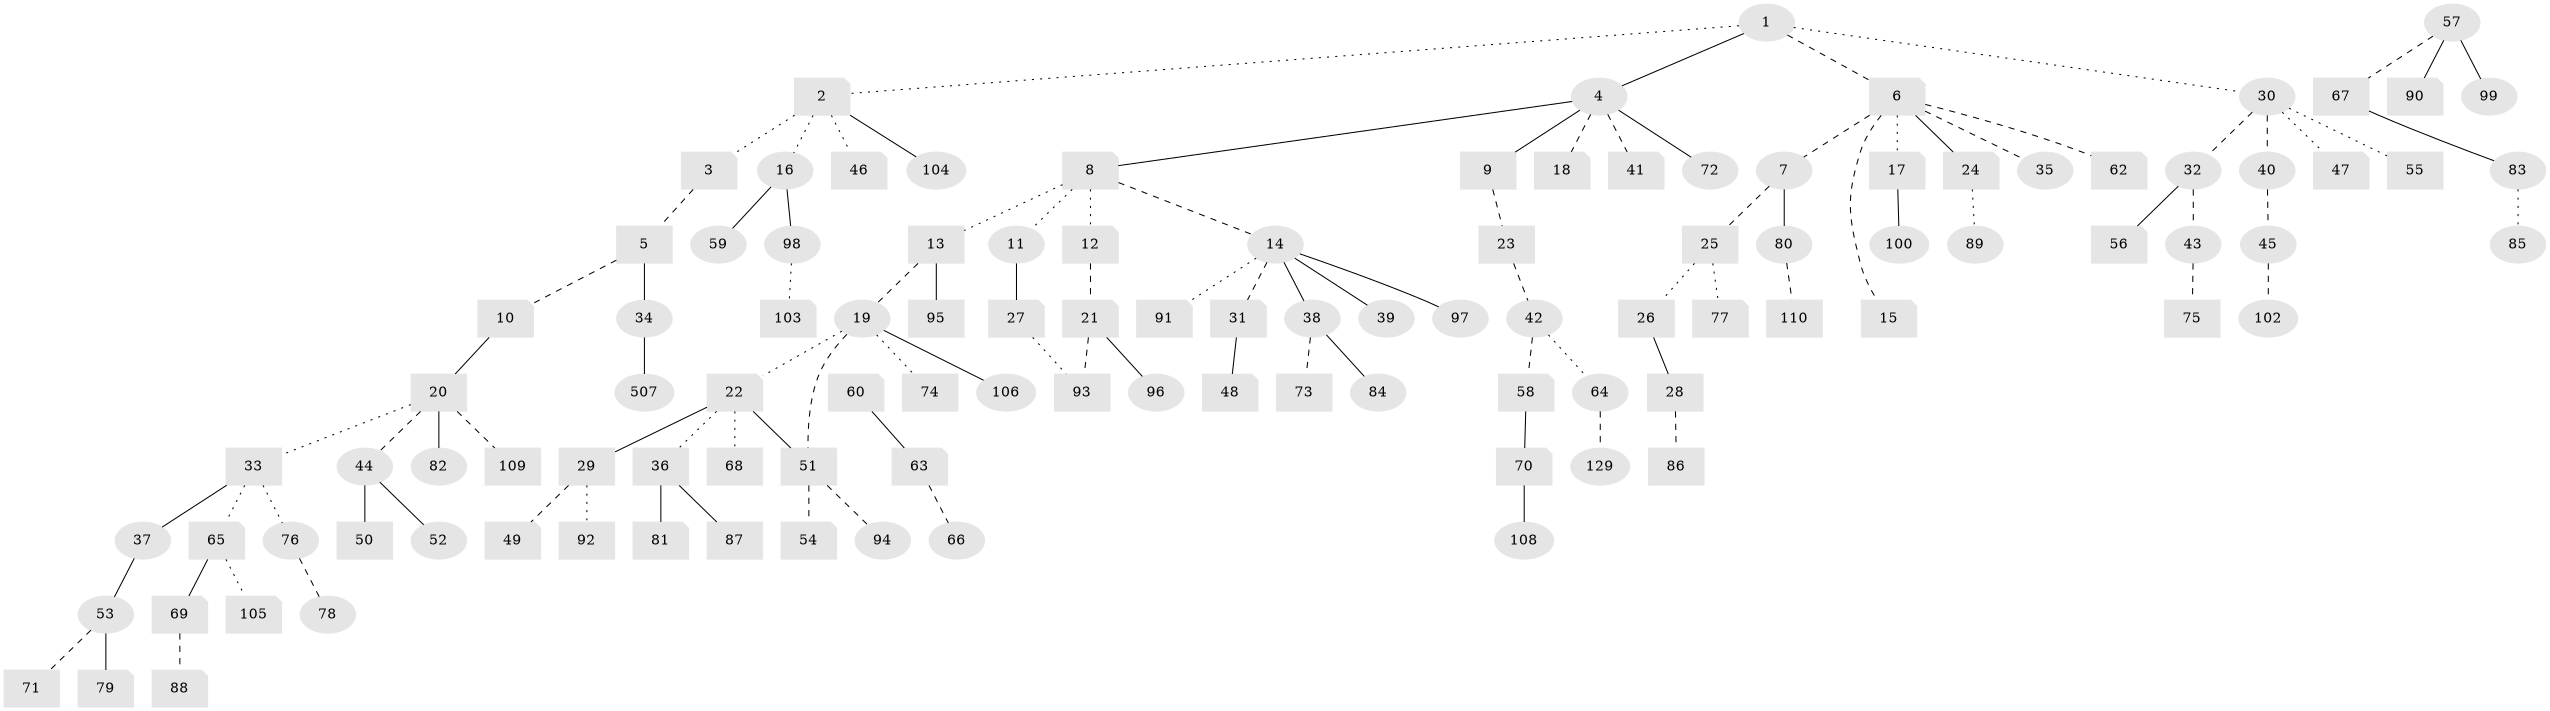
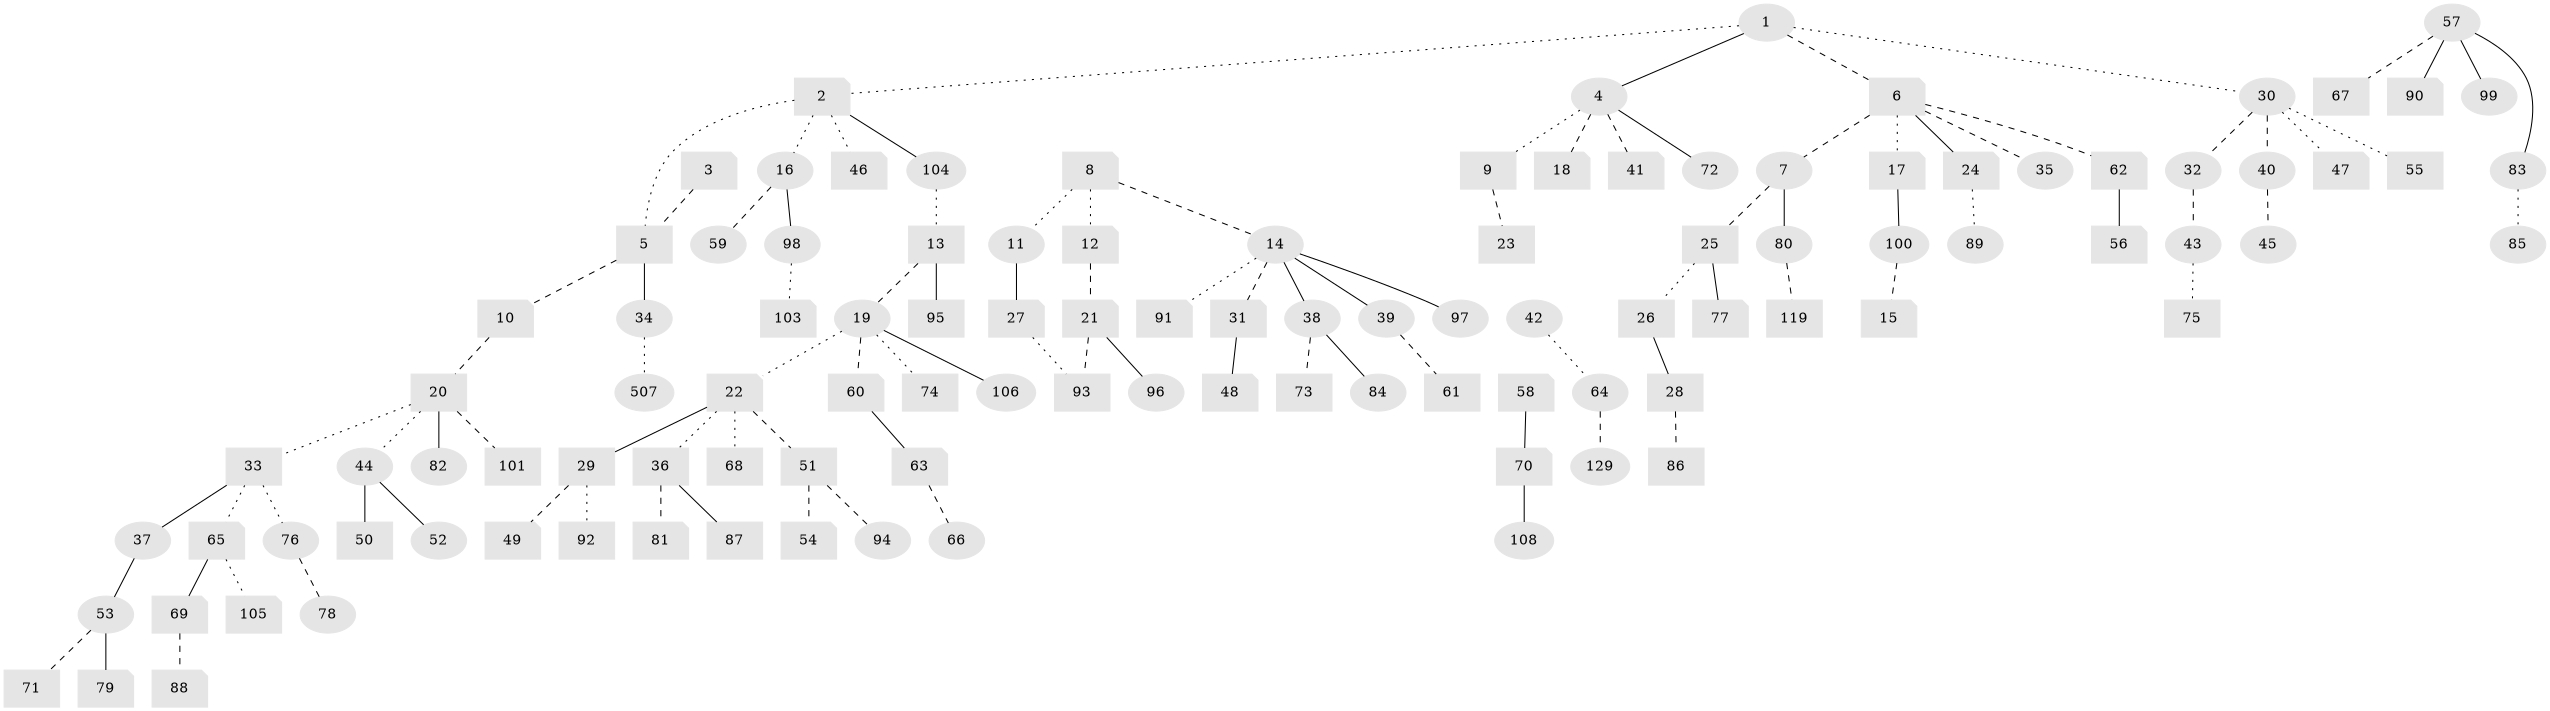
  graph {
    node [color=gray90 shape=ellipse style=filled]
    edge [style=solid]
    2 [shape=note]
    1
    4
    6 [shape=note]
    30
    3 [shape=note]
    16
    46 [shape=note]
    104
    8 [shape=note]
    9 [shape=box]
    18 [shape=note]
    41 [shape=note]
    72
    7
    15 [shape=note]
    17 [shape=note]
    24 [shape=note]
    35
    62 [shape=note]
    32
    40
    47 [shape=note]
    55 [shape=box]
    5 [shape=box]
    59
    98
    10 [shape=note]
    34
    11
    12 [shape=note]
    13 [shape=box]
    14
    23 [shape=box]
    20 [shape=box]
    n36 [label=507]
    25 [shape=box]
    80
    100
    89
    26 [shape=box]
    77 [shape=note]
-   110 [shape=box]
+   110 [shape=box label=119]
    27 [shape=note]
    21 [shape=note]
    19
    95 [shape=box]
    91 [shape=note]
    31 [shape=note]
    38
    39
    97
    42
    33 [shape=box]
    44
    82
-   101 [shape=box label=109]
+   101 [shape=box]
    93 [shape=box]
    96
    22 [shape=note]
    60 [shape=note]
    74 [shape=box]
    106
    48 [shape=note]
    73 [shape=box]
    84
+   61 [shape=box]
    103 [shape=note]
    29 [shape=box]
    36 [shape=box]
    51 [shape=box]
    68 [shape=box]
    63 [shape=note]
    37
    65 [shape=note]
    76
    50 [shape=box]
    52
    49 [shape=note]
    92 [shape=box]
    81 [shape=note]
    87 [shape=box]
    54 [shape=note]
    94
    58 [shape=note]
    64
    28 [shape=box]
    86 [shape=box]
    67 [shape=box]
    57
    90 [shape=note]
    99
    43
    56 [shape=note]
    45
    75 [shape=box]
    53
    69 [shape=note]
    105 [shape=note]
    78
    71 [shape=box]
    79 [shape=note]
-   102
    70 [shape=note]
    n105 [label=129]
    83
    108
    66
    88 [shape=note]
    85
-   2 -- 3 [style=dotted]
+   2 -- 5 [style=dotted]
    2 -- 16 [style=dotted]
    2 -- 46 [style=dotted]
    2 -- 104
    1 -- 2 [style=dotted]
    1 -- 4
    1 -- 6 [style=dashed]
    1 -- 30 [style=dotted]
-   4 -- 8
-   4 -- 9
+   4 -- 9 [style=dotted]
    4 -- 18 [style=dashed]
    4 -- 41 [style=dashed]
    4 -- 72
    6 -- 7 [style=dashed]
-   6 -- 15 [style=dashed]
+   100 -- 15 [style=dashed]
    6 -- 17 [style=dotted]
    6 -- 24
    6 -- 35 [style=dashed]
    6 -- 62 [style=dashed]
    30 -- 32 [style=dashed]
    30 -- 40 [style=dashed]
    30 -- 47 [style=dotted]
    30 -- 55 [style=dotted]
    3 -- 5 [style=dashed]
-   16 -- 59
+   16 -- 59 [style=dashed]
    16 -- 98
    8 -- 11 [style=dotted]
    8 -- 12 [style=dotted]
-   8 -- 13 [style=dotted]
+   104 -- 13 [style=dotted]
    8 -- 14 [style=dashed]
    9 -- 23 [style=dashed]
    7 -- 25 [style=dashed]
    7 -- 80
    17 -- 100
    24 -- 89 [style=dotted]
    32 -- 43 [style=dashed]
-   32 -- 56
+   62 -- 56
    40 -- 45 [style=dashed]
    5 -- 10 [style=dashed]
    5 -- 34
    98 -- 103 [style=dotted]
-   10 -- 20
-   34 -- n36
+   10 -- 20 [style=dashed]
+   34 -- n36 [style=dotted]
    11 -- 27
    12 -- 21 [style=dashed]
    13 -- 19 [style=dashed]
    13 -- 95
    14 -- 91 [style=dotted]
    14 -- 31 [style=dashed]
    14 -- 38
    14 -- 39
    14 -- 97
-   23 -- 42 [style=dashed]
    20 -- 33 [style=dotted]
-   20 -- 44 [style=dashed]
+   20 -- 44 [style=dotted]
    20 -- 82
    20 -- 101 [style=dashed]
    25 -- 26 [style=dotted]
-   25 -- 77 [style=dotted]
+   25 -- 77
    80 -- 110 [style=dashed]
    26 -- 28
    27 -- 93 [style=dotted]
    21 -- 93 [style=dashed]
    21 -- 96
    19 -- 22 [style=dotted]
-   19 -- 51 [style=dashed]
+   19 -- 60 [style=dashed]
    19 -- 74 [style=dotted]
    19 -- 106
    31 -- 48
    38 -- 73 [style=dashed]
    38 -- 84
-   42 -- 58 [style=dashed]
+   39 -- 61 [style=dashed]
    42 -- 64 [style=dotted]
    33 -- 37
    33 -- 65 [style=dotted]
    33 -- 76 [style=dotted]
    44 -- 50
    44 -- 52
    22 -- 29
    22 -- 36 [style=dotted]
-   22 -- 51
+   22 -- 51 [style=dashed]
    22 -- 68 [style=dotted]
    60 -- 63
    29 -- 49 [style=dashed]
    29 -- 92 [style=dotted]
-   36 -- 81
+   36 -- 81 [style=dashed]
    36 -- 87
    51 -- 54 [style=dashed]
    51 -- 94 [style=dashed]
    63 -- 66 [style=dashed]
    37 -- 53
    65 -- 69
    65 -- 105 [style=dotted]
    76 -- 78 [style=dashed]
    58 -- 70
    64 -- n105 [style=dashed]
    28 -- 86 [style=dashed]
-   67 -- 83
+   57 -- 83
    57 -- 67 [style=dashed]
    57 -- 90
    57 -- 99
-   43 -- 75 [style=dashed]
-   45 -- 102 [style=dashed]
+   43 -- 75 [style=dotted]
    53 -- 71 [style=dashed]
    53 -- 79
    69 -- 88 [style=dashed]
    70 -- 108
    83 -- 85 [style=dotted]
  }
